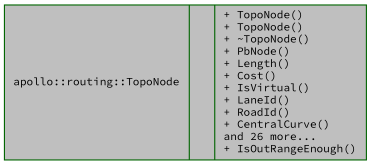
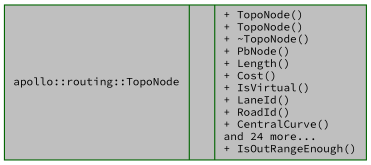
  digraph {
    rankdir=LR
    fontname="Source Code Pro"
-   n1 [color=darkgreen fillcolor=grey75 fontcolor=black fontname="Source Code Pro" fontsize=10 height=0.2 label="{apollo::routing::TopoNode\n||+ TopoNode()\l+ TopoNode()\l+ ~TopoNode()\l+ PbNode()\l+ Length()\l+ Cost()\l+ IsVirtual()\l+ LaneId()\l+ RoadId()\l+ CentralCurve()\land 26 more...\l+ IsOutRangeEnough()\l}" shape=record style=filled width=0.4]
+   n1 [color=darkgreen fillcolor=grey75 fontcolor=black fontname="Source Code Pro" fontsize=10 height=0.2 label="{apollo::routing::TopoNode\n||+ TopoNode()\l+ TopoNode()\l+ ~TopoNode()\l+ PbNode()\l+ Length()\l+ Cost()\l+ IsVirtual()\l+ LaneId()\l+ RoadId()\l+ CentralCurve()\land 24 more...\l+ IsOutRangeEnough()\l}" shape=record style=filled width=0.4]
  }
